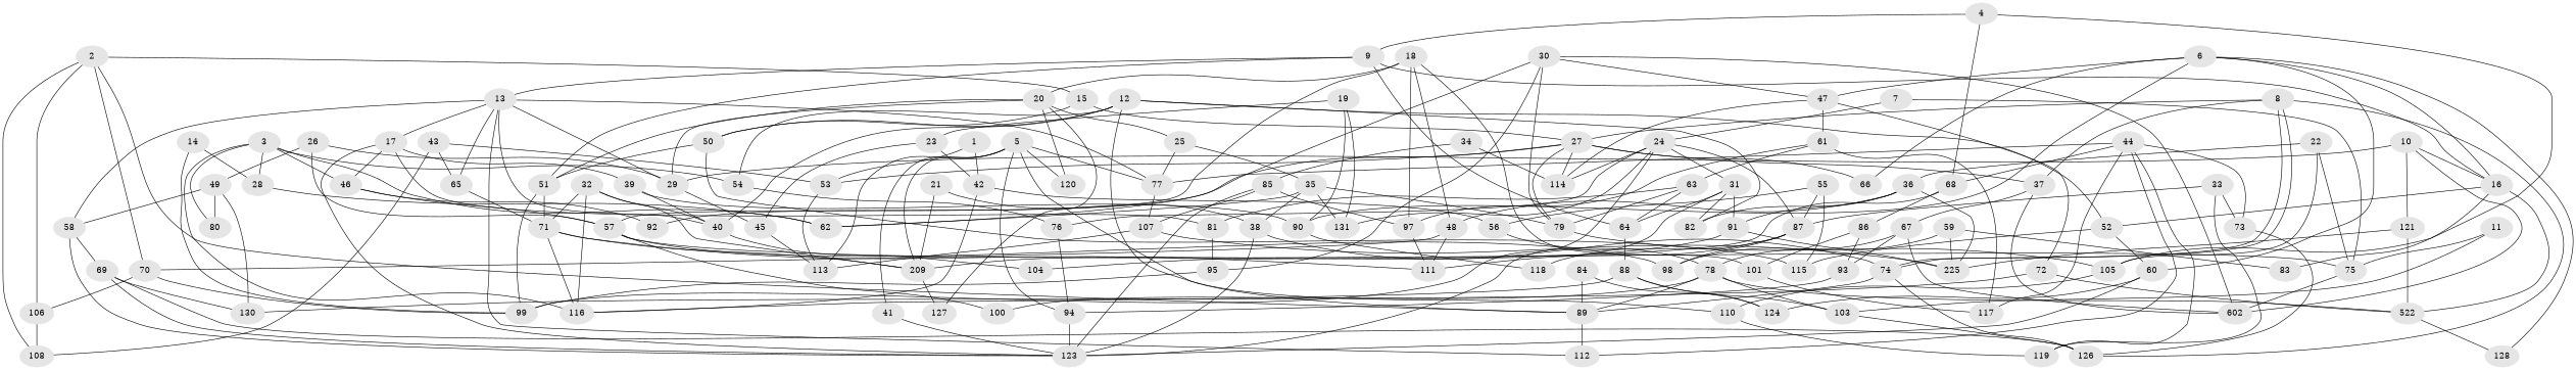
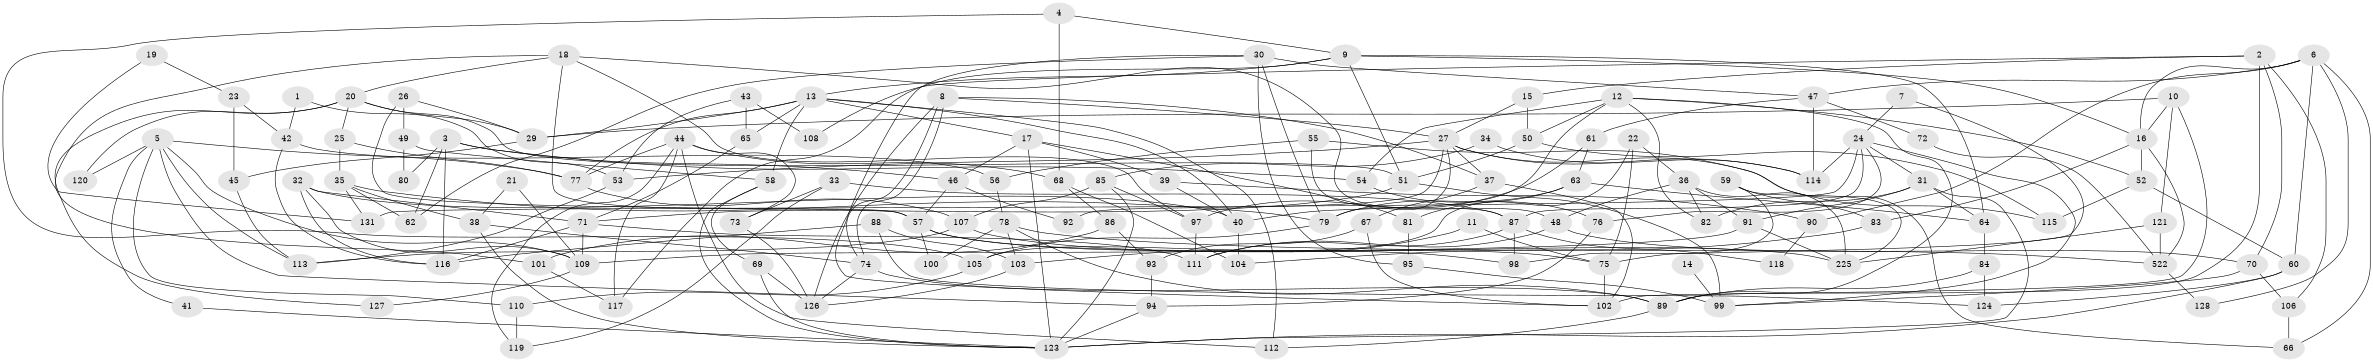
  graph {
    node [color=gray90 style=filled]
    1
    42
    53
    116
    56
    113
    2
    15
    70
    89
    106
    108
    27
    50
    99
    112
    3
-   28
    46
    54
    62
    80
    57
    92
    76
    4
    9
    68
    105
    16
    13
    51
    64
    117
    104
    86
    110
    5
    41
    77
    94
-   109 [label=209]
+   109
    120
    123
    107
    127
    119
    6
    47
    60
    66
    90
    128
    52
    83
    n56 [label=522]
    114
    61
    72
    124
    118
    7
    24
    75
    131
    31
    87
-   102 [label=602]
+   102
    8
    37
    74
    126
    79
    67
    29
    40
    17
    58
    65
    71
    88
    10
    121
    45
    n85 [label=225]
    11
    103
    12
    82
    115
    39
    81
    69
    14
    95
    18
    20
    48
    97
    101
    25
    111
    98
    100
    19
    23
    35
    21
    38
    22
    36
    91
    26
    49
-   130
    30
    32
    33
    73
    34
    85
    78
    93
    43
    44
    63
    55
    59
    84
    1 -- 42
    1 -- 53
    42 -- 116
    42 -- 56
    53 -- 113
    56 -- 78
    2 -- 15
    2 -- 70
    2 -- 89
    2 -- 106
    2 -- 108
    15 -- 27
    15 -- 50
    70 -- 106
    70 -- 99
    89 -- 112
-   106 -- 108
+   106 -- 66
    27 -- 53
    27 -- 92
    27 -- 66
    27 -- 114
    27 -- 37
    27 -- 79
    50 -- 51
    50 -- 115
    3 -- 116
-   3 -- 28
    3 -- 46
    3 -- 54
    3 -- 62
    3 -- 80
-   28 -- 62
    46 -- 57
    46 -- 92
    54 -- 76
    57 -- 75
    57 -- 98
    57 -- 100
    76 -- 94
    4 -- 9
    4 -- 68
    4 -- 105
    9 -- 16
    9 -- 13
    9 -- 51
    9 -- 64
-   61 -- 117
+   9 -- 117
    68 -- 104
    68 -- 86
    105 -- 110
    16 -- 52
    16 -- 83
    16 -- n56
    13 -- 112
    13 -- 77
    13 -- 29
    13 -- 40
    13 -- 17
    13 -- 58
    13 -- 65
    51 -- 99
    51 -- 71
-   64 -- 88
+   64 -- 84
    86 -- 101
    86 -- 93
    110 -- 119
    5 -- 113
    5 -- 110
    5 -- 41
    5 -- 77
    5 -- 94
    5 -- 109
    5 -- 120
    41 -- 123
    77 -- 107
    94 -- 123
    109 -- 127
    107 -- 113
    107 -- n85
    6 -- 16
    6 -- 47
    6 -- 60
    6 -- 66
    6 -- 90
    6 -- 128
    47 -- 114
    47 -- 61
    47 -- 72
    60 -- 123
    60 -- 124
    90 -- 118
    52 -- 60
    52 -- 115
+   83 -- 104
    n56 -- 128
    61 -- 97
    61 -- 63
    72 -- n56
-   72 -- 130
    7 -- 24
    7 -- 75
    24 -- 99
    24 -- 76
    24 -- 114
    24 -- 131
    24 -- 31
    24 -- 87
    75 -- 102
    31 -- 64
    31 -- 123
    31 -- 82
    31 -- 91
    87 -- 118
    87 -- 111
    87 -- 98
    8 -- 27
    8 -- 37
    8 -- 74
    8 -- 74
    8 -- 126
    37 -- 102
    37 -- 67
    74 -- 89
    74 -- 126
    79 -- 105
    67 -- 102
-   67 -- 78
    67 -- 93
    29 -- 45
    40 -- 104
    17 -- 46
    17 -- 123
    17 -- 39
    17 -- 81
    58 -- 123
    58 -- 69
    65 -- 71
    71 -- 116
    71 -- 109
    71 -- 111
    88 -- 116
    88 -- 124
    88 -- 103
    10 -- 16
    10 -- 102
    10 -- 29
    10 -- 121
    121 -- n56
    121 -- n85
    45 -- 113
    11 -- 75
    11 -- 103
    103 -- 126
    12 -- 89
    12 -- 50
    12 -- 54
    12 -- 52
    12 -- 40
    12 -- 82
    39 -- 90
    39 -- 40
    81 -- 95
    69 -- 123
    69 -- 126
-   69 -- 130
    14 -- 99
-   14 -- 28
    95 -- 99
    18 -- 57
    18 -- 20
    18 -- 48
    18 -- 97
    18 -- 101
    20 -- 51
    20 -- 120
    20 -- 127
    20 -- 29
    20 -- 25
    48 -- 70
    48 -- 111
    97 -- 111
    101 -- 117
    25 -- 77
    25 -- 35
-   19 -- 90
    19 -- 131
    19 -- 23
    23 -- 42
    23 -- 45
    35 -- 62
    35 -- 131
    35 -- 79
    35 -- 38
    21 -- 109
    21 -- 38
    38 -- 123
    38 -- 74
    22 -- 105
    22 -- 75
    22 -- 36
    36 -- n85
    36 -- 82
    36 -- 48
    36 -- 91
    91 -- 109
    91 -- n85
    26 -- 57
    26 -- 29
    26 -- 49
    49 -- 80
    49 -- 58
-   49 -- 130
    30 -- 62
    30 -- 47
    30 -- 102
    30 -- 79
    30 -- 95
    32 -- 116
    32 -- 109
    32 -- 40
    32 -- 71
    33 -- 119
    33 -- 87
    33 -- 73
    73 -- 126
    34 -- 114
    34 -- 85
    85 -- 123
    85 -- 107
    85 -- 97
    78 -- 89
    78 -- n56
    78 -- 103
    78 -- 100
    93 -- 94
    43 -- 53
    43 -- 108
    43 -- 65
    44 -- 112
    44 -- 68
    44 -- 117
    44 -- 77
    44 -- 119
    44 -- 73
    63 -- 64
    63 -- 79
    63 -- 81
    55 -- 56
    55 -- 87
    55 -- 115
    59 -- 83
    59 -- n85
    59 -- 98
    84 -- 89
    84 -- 124
  }
